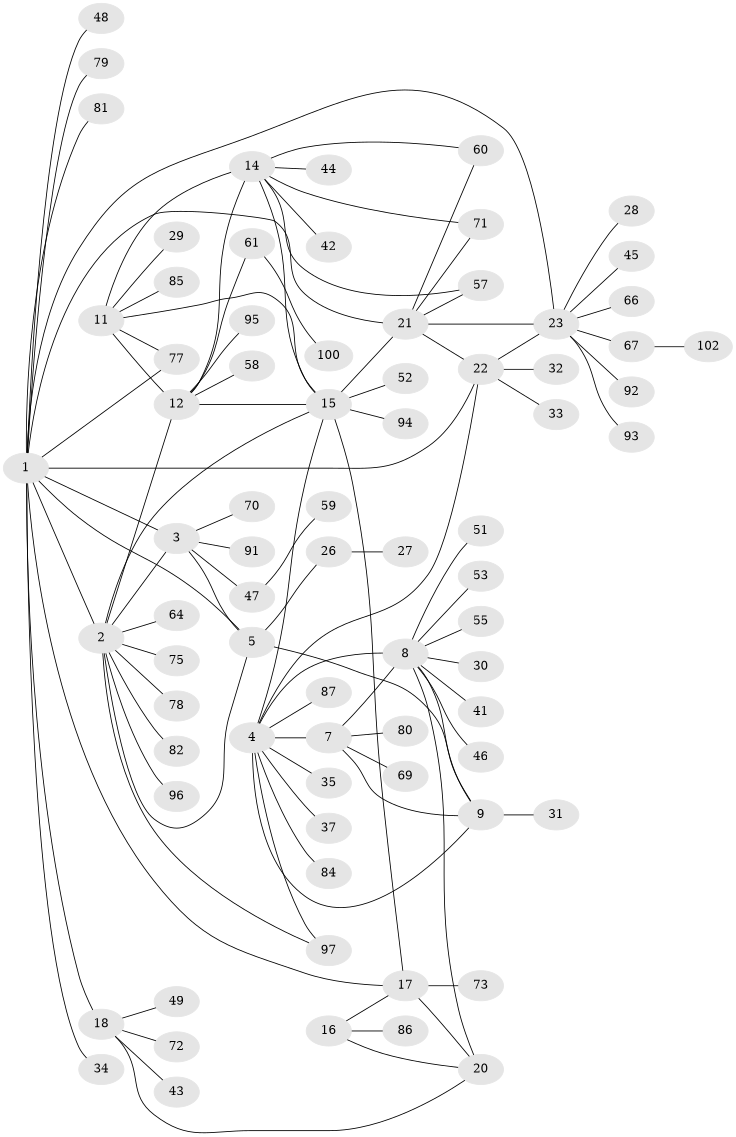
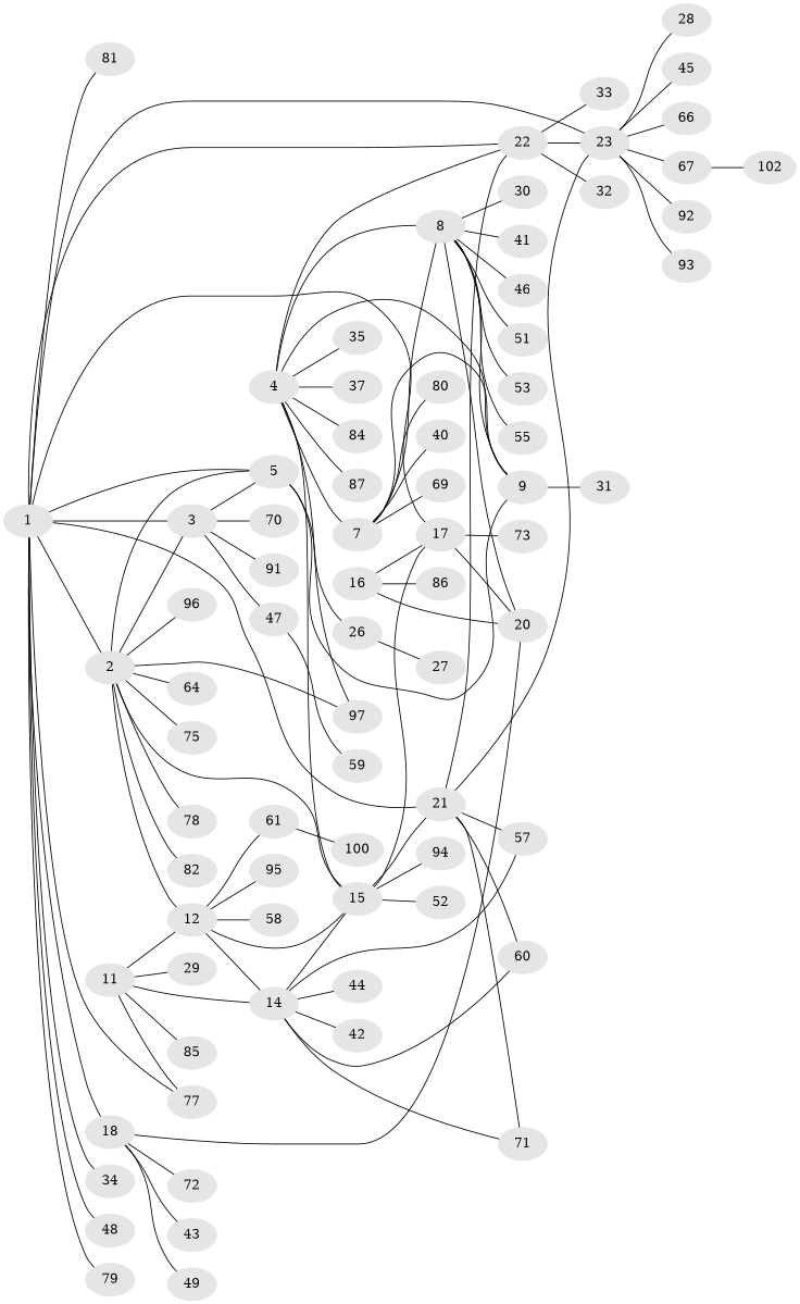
  graph {
    rankdir=LR
    node [color=gray90 style=filled]
    1 [super="+25"]
    2 [super="+39"]
    3 [super="+4"]
    5 [super="+56"]
    17 [super="+83"]
    18 [super="+62"]
    21 [super="+90"]
    22 [super="+24"]
    23 [super="+98"]
    34
    48
    77 [super="+101"]
    79
    81
    12 [super="+13"]
    15 [super="+76"]
    64
    75
    78
    82
    96
    97
    47
    70
    91
    9 [super="+65"]
    26 [super="+63"]
    20
    73
    43 [super="+99"]
    49
    72
    57
    60
    71
    32
    33
    28
    45
    66
    67 [super="+89"]
    92
    93
    14 [super="+38"]
    58
    61 [super="+88"]
    95
    52
    94
    59
    31 [super="+54"]
    27
    n53 [label=4 super="+10"]
    7 [super="+36"]
    8 [super="+68"]
    35 [super="+50"]
    37
    84
    87
+   40
    69
    80
    30
    41
    46
    51
    53
    55
    11 [super="+74"]
    29
    85
    42
    44
    100
    16 [super="+19"]
    86
    102
    1 -- 2
    1 -- 3 [weight=2]
    1 -- 5
    1 -- 17
    1 -- 18
    1 -- 21
    1 -- 22 [weight=2]
    1 -- 23
    1 -- 34
    1 -- 48
    1 -- 77
    1 -- 79
    1 -- 81
    2 -- 3 [weight=2]
    2 -- 5
    2 -- 12
    2 -- 15
    2 -- 64
    2 -- 75
    2 -- 78
    2 -- 82
    2 -- 96
    2 -- 97
    3 -- 5 [weight=2]
    3 -- 47
    3 -- 70
    3 -- 91
    5 -- 9
    5 -- 26
    17 -- 20
    17 -- 73
    18 -- 20
    18 -- 43
    18 -- 49
    18 -- 72
    21 -- 22 [weight=2]
    21 -- 23
    21 -- 57
    21 -- 60
    21 -- 71
    22 -- 23 [weight=2]
    22 -- 32
    22 -- 33
    23 -- 28
    23 -- 45
    23 -- 66
    23 -- 67
    23 -- 92
    23 -- 93
    12 -- 15 [weight=2]
    12 -- 14 [weight=2]
    12 -- 58
    12 -- 61
    12 -- 95
    15 -- 17
    15 -- 21
    15 -- 52
    15 -- 94
    47 -- 59
    9 -- 31
    26 -- 27
    67 -- 102
    14 -- 15
    14 -- 57
    14 -- 60
    14 -- 71
    14 -- 42
    14 -- 44
    61 -- 100
    n53 -- 22
    n53 -- 15
    n53 -- 97
    n53 -- 9 [weight=2]
    n53 -- 7 [weight=2]
    n53 -- 8 [weight=2]
    n53 -- 35
    n53 -- 37
    n53 -- 84
    n53 -- 87
    7 -- 9
    7 -- 8
+   7 -- 40
    7 -- 69
    7 -- 80
    8 -- 9
    8 -- 20
    8 -- 30
    8 -- 41
    8 -- 46
    8 -- 51
    8 -- 53
    8 -- 55
    11 -- 77
    11 -- 12 [weight=2]
-   11 -- 15
    11 -- 14
    11 -- 29
    11 -- 85
    16 -- 17 [weight=2]
    16 -- 20 [weight=2]
    16 -- 86
  }
